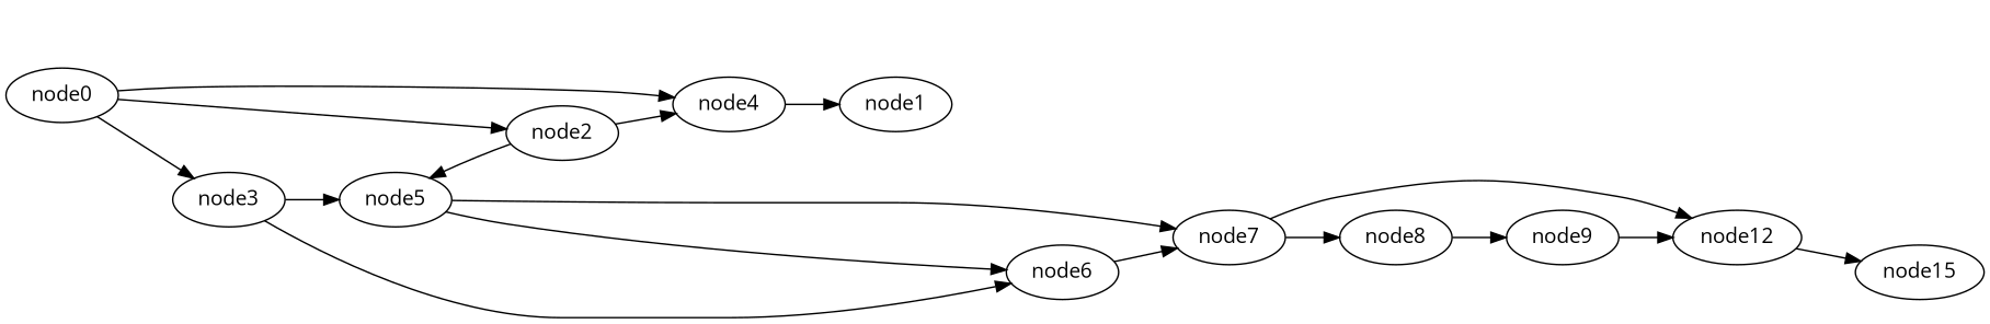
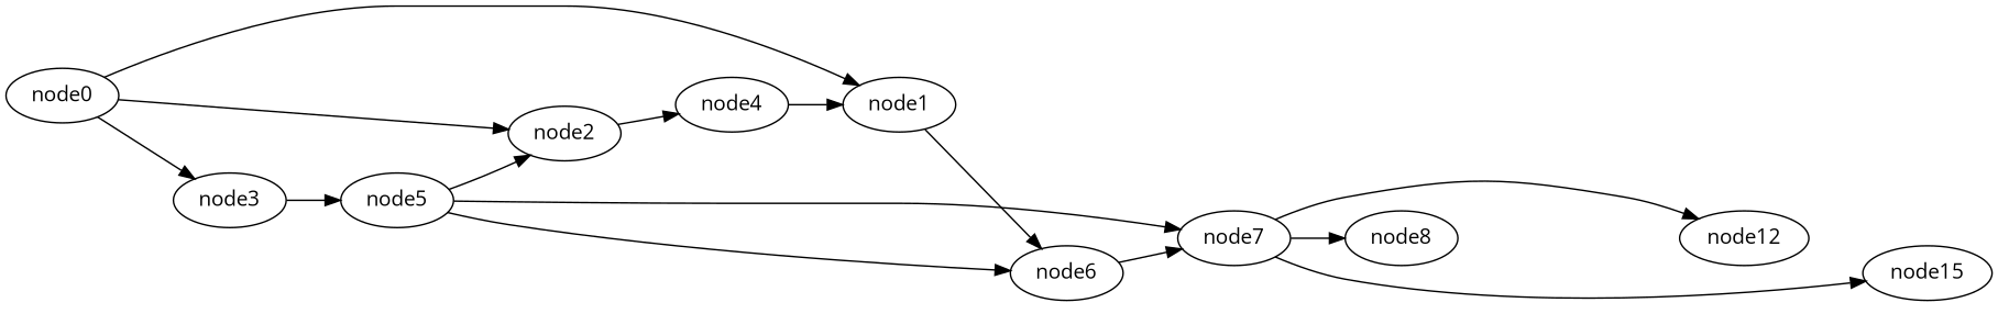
  digraph {
    fontname="Open Sans"
    rankdir=LR
    node [fontname="Open Sans"]
    edge [fontname="Open Sans"]
    n1 [label=node12]
    n2 [label=node15]
-   node9
    node8
    node7
    node6
    node5
    node4
    node1
    node3
    node2
    node0
-   n1 -> n2
-   node9 -> n1
-   node8 -> node9
+   node7 -> n2
    node7 -> n1
    node7 -> node8
    node6 -> node7
    node5 -> node7
    node5 -> node6
    node4 -> node1
-   node3 -> node6
+   node1 -> node6
    node3 -> node5
-   node2 -> node5
+   node5 -> node2
    node2 -> node4
-   node0 -> node4
+   node0 -> node1
    node0 -> node3
    node0 -> node2
  }
